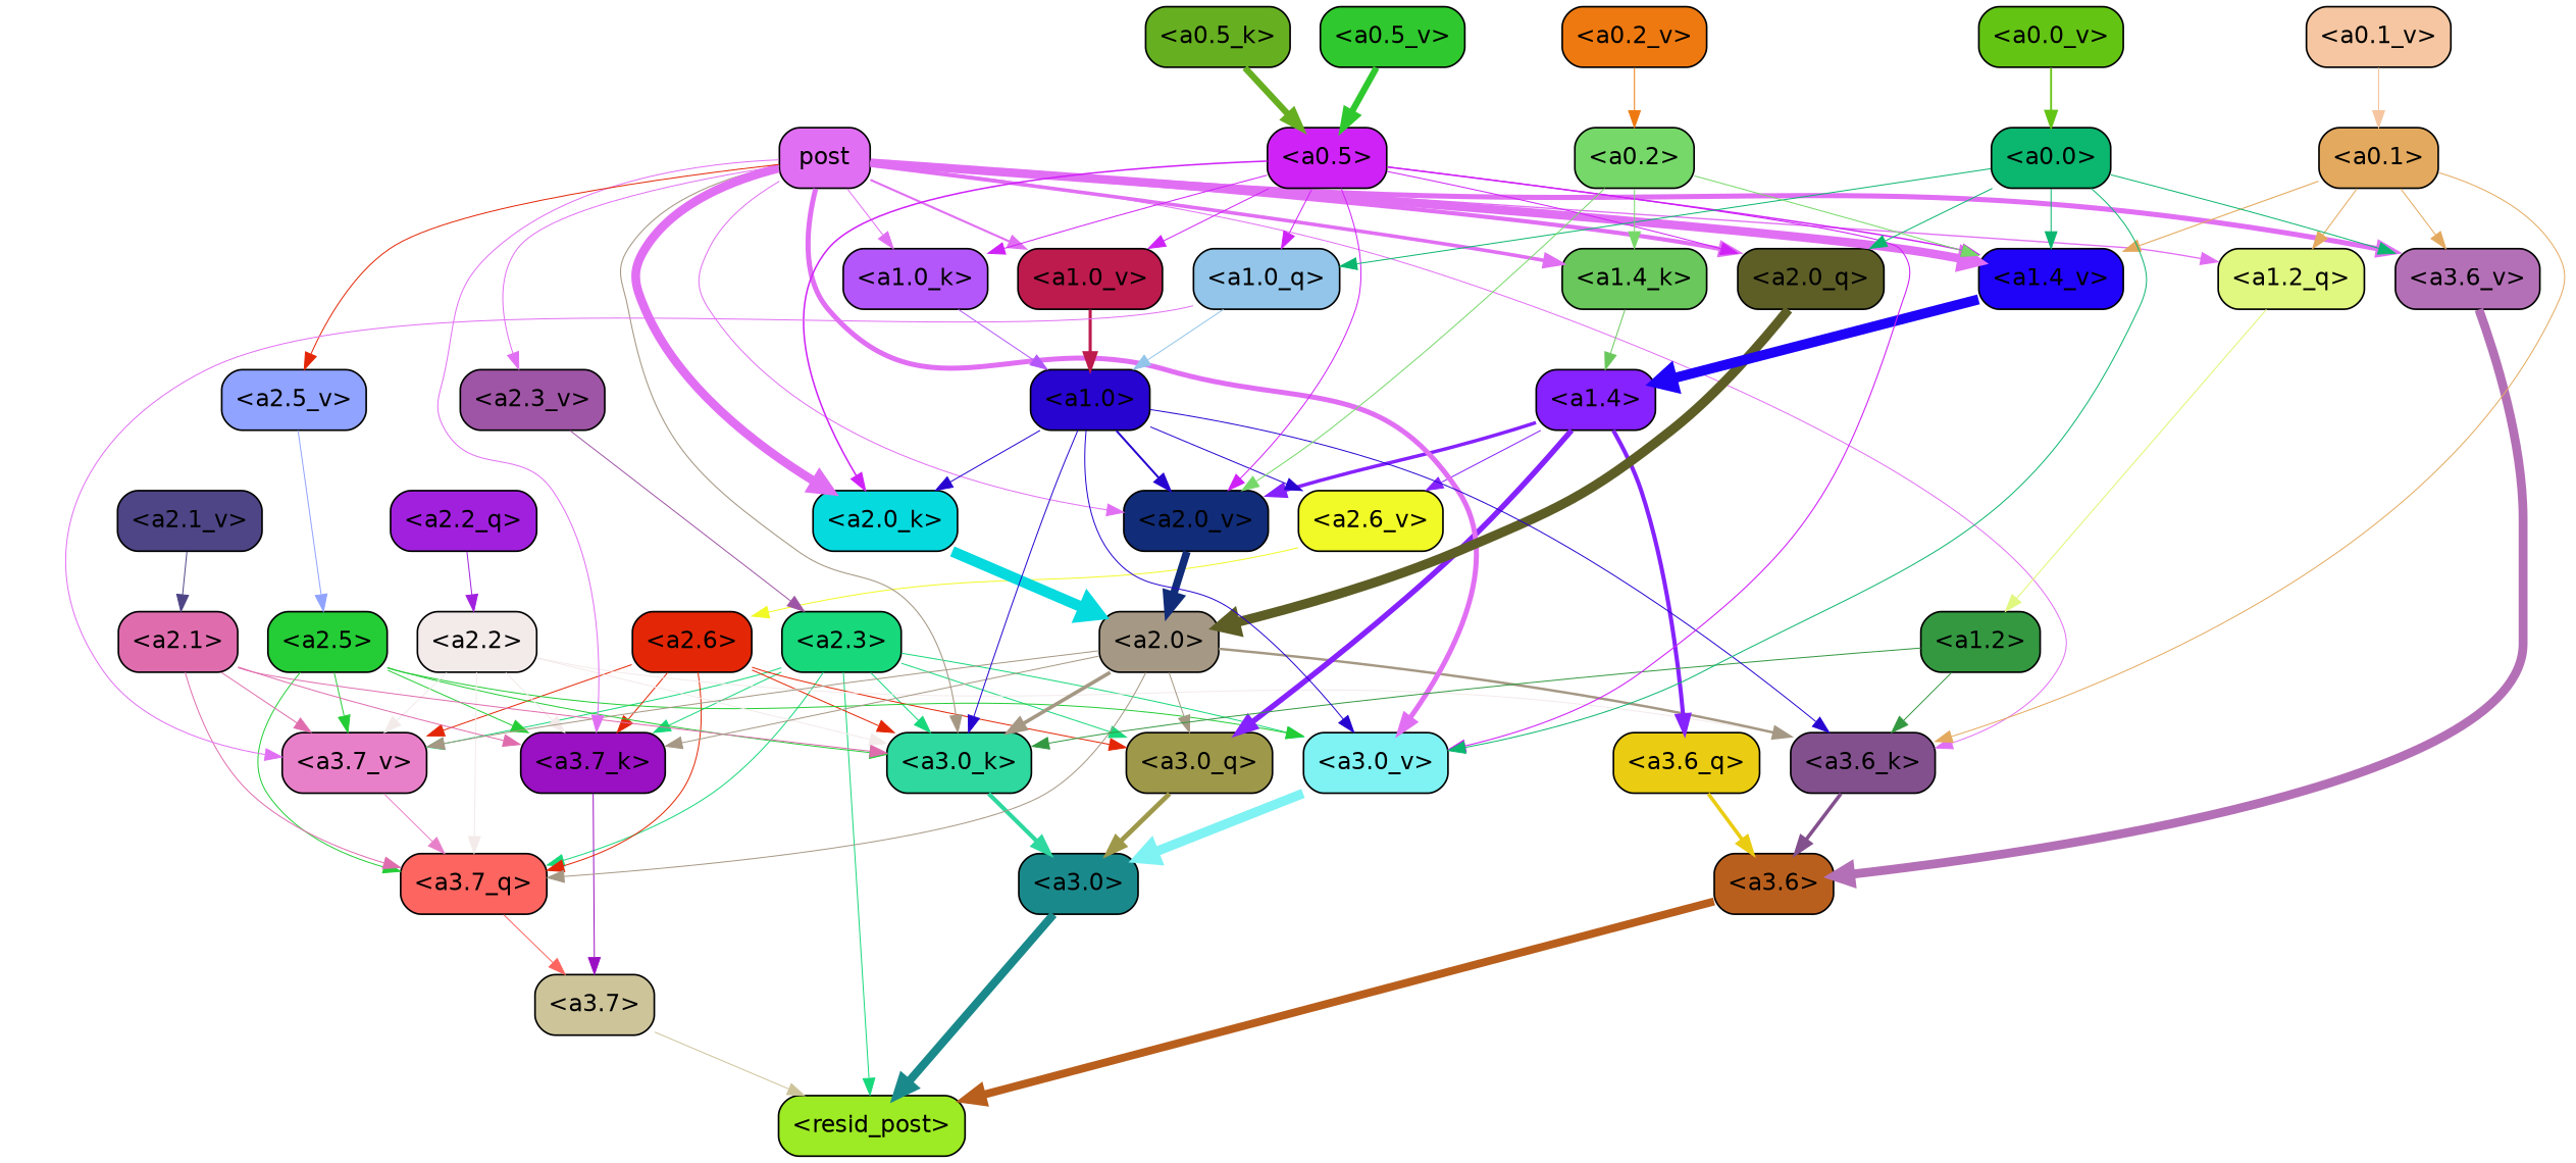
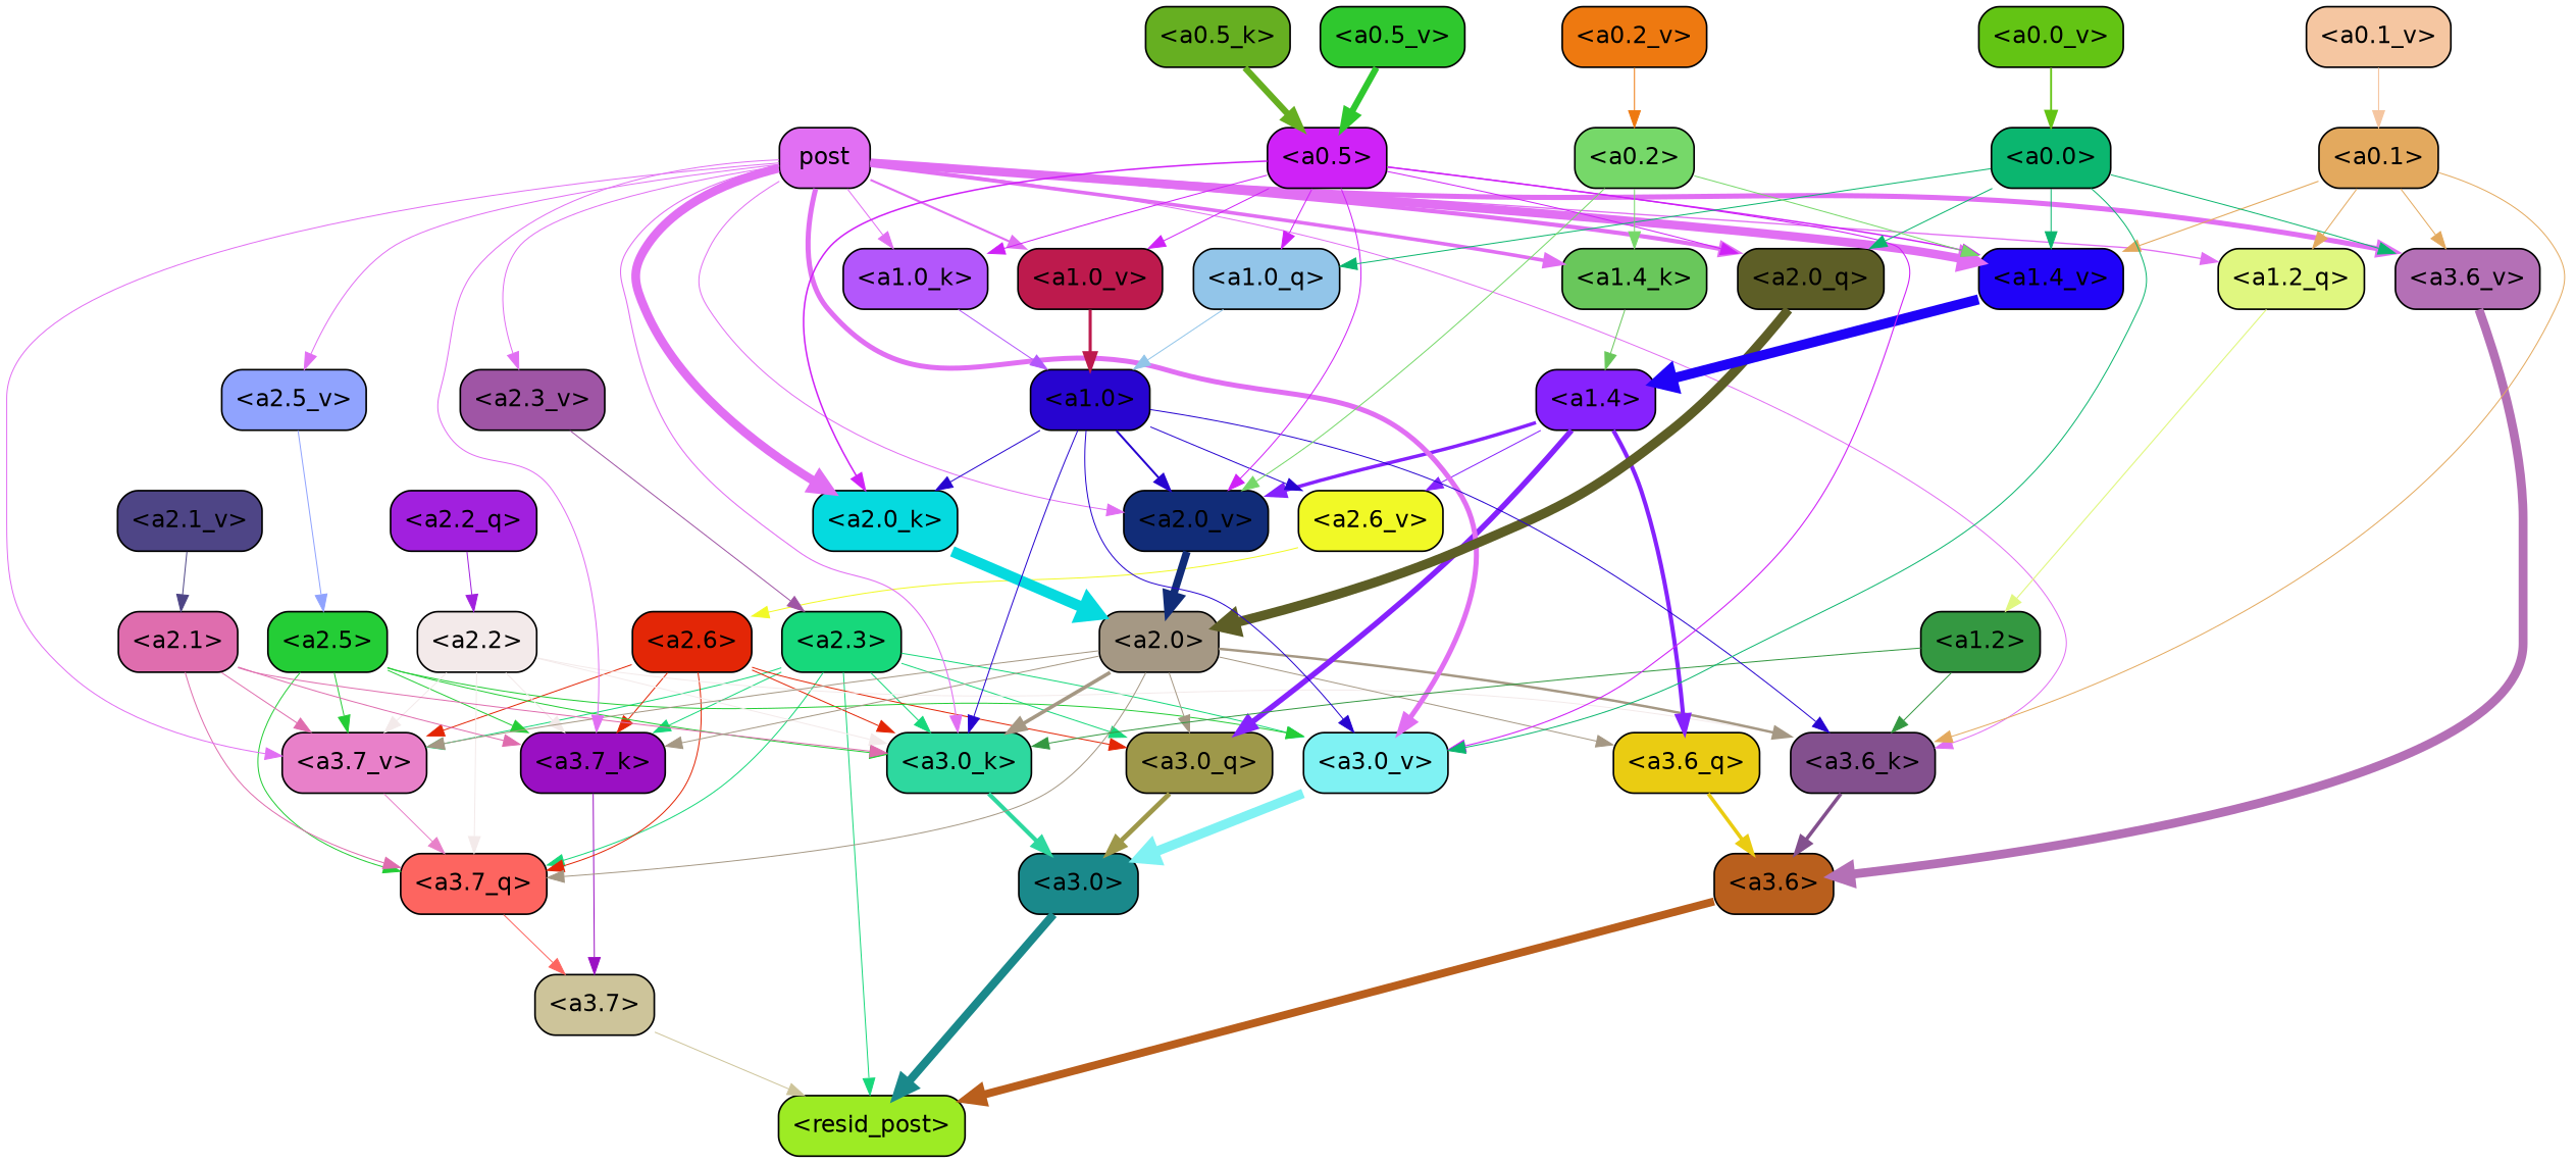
  strict digraph {
    splines=true
    node [color=black fontname=Helvetica shape=box style="filled, rounded"]
    edge [color="#e16ff3" penwidth=0.6]
    "<a3.7>" [fillcolor="#cdc49a"]
    "<resid_post>" [fillcolor="#9deb24"]
    "<a3.6>" [fillcolor="#b95f1d"]
    "<a3.0>" [fillcolor="#1a898b"]
    "<a2.3>" [fillcolor="#17d87b"]
    "<a3.7_q>" [fillcolor="#fd6560"]
    "<a3.0_q>" [fillcolor="#9e984a"]
    "<a3.7_k>" [fillcolor="#9a10c3"]
    "<a3.0_k>" [fillcolor="#2ed89f"]
    "<a3.7_v>" [fillcolor="#e880c9"]
    "<a3.0_v>" [fillcolor="#7ff2f3"]
    "<a3.6_q>" [fillcolor="#eacc12"]
    "<a3.6_k>" [fillcolor="#83508e"]
    "<a3.6_v>" [fillcolor="#b470b6"]
    "<a2.6>" [fillcolor="#e32606"]
    "<a2.5>" [fillcolor="#24cd36"]
    "<a2.2>" [fillcolor="#f3eaea"]
    "<a2.1>" [fillcolor="#df6dae"]
    "<a2.0>" [fillcolor="#a59884"]
    "<a1.4>" [fillcolor="#8622fd"]
    "<a2.6_v>" [fillcolor="#f1f926"]
    "<a2.0_v>" [fillcolor="#112c78"]
    n23 [fillcolor="#e16ff3" label=post]
    "<a2.0_q>" [fillcolor="#5d5e26"]
    "<a2.0_k>" [fillcolor="#05dadf"]
    "<a2.5_v>" [fillcolor="#90a3fe"]
    "<a2.3_v>" [fillcolor="#9f55a5"]
    "<a1.2_q>" [fillcolor="#e0f780"]
    "<a1.4_k>" [fillcolor="#69c75b"]
    "<a1.0_k>" [fillcolor="#b357fb"]
    "<a1.4_v>" [fillcolor="#1f02f8"]
    "<a1.0_v>" [fillcolor="#bd1a4d"]
    "<a1.2>" [fillcolor="#349841"]
    "<a1.0>" [fillcolor="#2704d0"]
    "<a0.5>" [fillcolor="#cf22f7"]
    "<a1.0_q>" [fillcolor="#92c5e9"]
    "<a0.1>" [fillcolor="#e3a95e"]
    "<a0.0>" [fillcolor="#0bb66f"]
    "<a2.2_q>" [fillcolor="#a120de"]
    "<a2.1_v>" [fillcolor="#4e4586"]
    "<a0.2>" [fillcolor="#76d869"]
    "<a0.5_k>" [fillcolor="#66af21"]
    "<a0.5_v>" [fillcolor="#2fc82e"]
    "<a0.2_v>" [fillcolor="#ee7910"]
    "<a0.1_v>" [fillcolor="#f5c6a1"]
    "<a0.0_v>" [fillcolor="#63c414"]
    "<a3.7>" -> "<resid_post>" [color="#cdc49a"]
    "<a3.6>" -> "<resid_post>" [color="#b95f1d" penwidth=4.7534414529800415]
    "<a3.0>" -> "<resid_post>" [color="#1a898b" penwidth=4.898576855659485]
    "<a2.3>" -> "<resid_post>" [color="#17d87b"]
    "<a2.3>" -> "<a3.7_q>" [color="#17d87b"]
    "<a2.3>" -> "<a3.0_q>" [color="#17d87b"]
    "<a2.3>" -> "<a3.7_k>" [color="#17d87b"]
    "<a2.3>" -> "<a3.0_k>" [color="#17d87b"]
    "<a2.3>" -> "<a3.7_v>" [color="#17d87b"]
    "<a2.3>" -> "<a3.0_v>" [color="#17d87b"]
    "<a3.7_q>" -> "<a3.7>" [color="#fd6560"]
    "<a3.0_q>" -> "<a3.0>" [color="#9e984a" penwidth=2.870753765106201]
    "<a3.7_k>" -> "<a3.7>" [color="#9a10c3"]
    "<a3.0_k>" -> "<a3.0>" [color="#2ed89f" penwidth=2.520303964614868]
    "<a3.7_v>" -> "<a3.7_q>" [color="#e880c9"]
    "<a3.0_v>" -> "<a3.0>" [color="#7ff2f3" penwidth=5.680712580680847]
    "<a3.6_q>" -> "<a3.6>" [color="#eacc12" penwidth=2.160832464694977]
    "<a3.6_k>" -> "<a3.6>" [color="#83508e" penwidth=2.13908451795578]
    "<a3.6_v>" -> "<a3.6>" [color="#b470b6" penwidth=5.297133803367615]
    "<a2.6>" -> "<a3.7_q>" [color="#e32606"]
    "<a2.6>" -> "<a3.0_q>" [color="#e32606"]
    "<a2.6>" -> "<a3.7_k>" [color="#e32606"]
    "<a2.6>" -> "<a3.0_k>" [color="#e32606"]
    "<a2.6>" -> "<a3.7_v>" [color="#e32606"]
    "<a2.5>" -> "<a3.7_q>" [color="#24cd36"]
    "<a2.5>" -> "<a3.7_k>" [color="#24cd36"]
    "<a2.5>" -> "<a3.0_k>" [color="#24cd36"]
    "<a2.5>" -> "<a3.7_v>" [color="#24cd36"]
    "<a2.5>" -> "<a3.0_v>" [color="#24cd36"]
    "<a2.2>" -> "<a3.7_q>" [color="#f3eaea"]
    "<a2.2>" -> "<a3.7_k>" [color="#f3eaea"]
    "<a2.2>" -> "<a3.0_k>" [color="#f3eaea"]
    "<a2.2>" -> "<a3.7_v>" [color="#f3eaea"]
    "<a2.2>" -> "<a3.6_k>" [color="#f3eaea"]
    "<a2.1>" -> "<a3.7_q>" [color="#df6dae"]
    "<a2.1>" -> "<a3.7_k>" [color="#df6dae"]
    "<a2.1>" -> "<a3.0_k>" [color="#df6dae"]
    "<a2.1>" -> "<a3.7_v>" [color="#df6dae"]
    "<a2.0>" -> "<a3.7_q>" [color="#a59884"]
    "<a2.0>" -> "<a3.0_q>" [color="#a59884"]
    "<a2.0>" -> "<a3.7_k>" [color="#a59884"]
    "<a2.0>" -> "<a3.0_k>" [color="#a59884" penwidth=2.18752121925354]
    "<a2.0>" -> "<a3.7_v>" [color="#a59884"]
+   "<a2.0>" -> "<a3.6_q>" [color="#a59884"]
    "<a2.0>" -> "<a3.6_k>" [color="#a59884" penwidth=1.4957321882247925]
    "<a1.4>" -> "<a3.0_q>" [color="#8622fd" penwidth=3.299744725227356]
    "<a1.4>" -> "<a3.6_q>" [color="#8622fd" penwidth=2.4829938411712646]
    "<a1.4>" -> "<a2.6_v>" [color="#8622fd"]
    "<a1.4>" -> "<a2.0_v>" [color="#8622fd" penwidth=2.092592429369688]
    "<a2.6_v>" -> "<a2.6>" [color="#f1f926"]
    "<a2.0_v>" -> "<a2.0>" [color="#112c78" penwidth=4.5695202350616455]
    n23 -> "<a3.7_k>"
-   n23 -> "<a3.0_k>" [color="#a59884" penwidth=0.6394047290086746]
-   "<a1.0_q>" -> "<a3.7_v>"
+   n23 -> "<a3.0_k>" [penwidth=0.6394047290086746]
+   n23 -> "<a3.7_v>"
    n23 -> "<a3.0_v>" [penwidth=3.0212591886520386]
    n23 -> "<a3.6_k>"
    n23 -> "<a3.6_v>" [penwidth=3.067279100418091]
    n23 -> "<a2.0_v>"
    n23 -> "<a2.0_q>" [penwidth=2.5355080366134644]
    n23 -> "<a2.0_k>" [penwidth=5.2180726528167725]
-   n23 -> "<a2.5_v>" [color="#e32606"]
+   n23 -> "<a2.5_v>"
    n23 -> "<a2.3_v>"
    n23 -> "<a1.2_q>" [penwidth=0.8094894886016846]
    n23 -> "<a1.4_k>" [penwidth=2.1732678413391113]
    n23 -> "<a1.0_k>"
    n23 -> "<a1.4_v>" [penwidth=5.162249565124512]
    n23 -> "<a1.0_v>" [penwidth=1.26457279920578]
    "<a2.0_q>" -> "<a2.0>" [color="#5d5e26" penwidth=5.681910276412964]
    "<a2.0_k>" -> "<a2.0>" [color="#05dadf" penwidth=6.447777509689331]
    "<a2.5_v>" -> "<a2.5>" [color="#90a3fe"]
    "<a2.3_v>" -> "<a2.3>" [color="#9f55a5"]
    "<a1.2_q>" -> "<a1.2>" [color="#e0f780" penwidth=0.6769798994064331]
    "<a1.4_k>" -> "<a1.4>" [color="#69c75b"]
    "<a1.0_k>" -> "<a1.0>" [color="#b357fb"]
    "<a1.4_v>" -> "<a1.4>" [color="#1f02f8" penwidth=6.016597509384155]
    "<a1.0_v>" -> "<a1.0>" [color="#bd1a4d" penwidth=1.8562973737716675]
    "<a1.2>" -> "<a3.0_k>" [color="#349841"]
    "<a1.2>" -> "<a3.6_k>" [color="#349841"]
    "<a1.0>" -> "<a3.0_k>" [color="#2704d0"]
    "<a1.0>" -> "<a3.0_v>" [color="#2704d0"]
    "<a1.0>" -> "<a3.6_k>" [color="#2704d0"]
    "<a1.0>" -> "<a2.6_v>" [color="#2704d0"]
    "<a1.0>" -> "<a2.0_v>" [color="#2704d0" penwidth=1.2132605910301208]
    "<a1.0>" -> "<a2.0_k>" [color="#2704d0"]
    "<a0.5>" -> "<a3.0_v>" [color="#cf22f7" penwidth=0.648682102560997]
    "<a0.5>" -> "<a2.0_v>" [color="#cf22f7"]
    "<a0.5>" -> "<a2.0_q>" [color="#cf22f7"]
    "<a0.5>" -> "<a2.0_k>" [color="#cf22f7" penwidth=0.9236047863960266]
    "<a0.5>" -> "<a1.0_k>" [color="#cf22f7"]
    "<a0.5>" -> "<a1.4_v>" [color="#cf22f7" penwidth=0.8783596754074097]
    "<a0.5>" -> "<a1.0_v>" [color="#cf22f7"]
    "<a0.5>" -> "<a1.0_q>" [color="#cf22f7"]
    "<a1.0_q>" -> "<a1.0>" [color="#92c5e9"]
    "<a0.1>" -> "<a3.6_k>" [color="#e3a95e"]
    "<a0.1>" -> "<a3.6_v>" [color="#e3a95e"]
    "<a0.1>" -> "<a1.2_q>" [color="#e3a95e"]
    "<a0.1>" -> "<a1.4_v>" [color="#e3a95e" penwidth=0.6490728855133057]
    "<a0.0>" -> "<a3.0_v>" [color="#0bb66f"]
    "<a0.0>" -> "<a3.6_v>" [color="#0bb66f"]
    "<a0.0>" -> "<a2.0_q>" [color="#0bb66f"]
    "<a0.0>" -> "<a1.4_v>" [color="#0bb66f"]
    "<a0.0>" -> "<a1.0_q>" [color="#0bb66f"]
    "<a2.2_q>" -> "<a2.2>" [color="#a120de"]
    "<a2.1_v>" -> "<a2.1>" [color="#4e4586"]
    "<a0.2>" -> "<a2.0_v>" [color="#76d869"]
    "<a0.2>" -> "<a1.4_k>" [color="#76d869"]
    "<a0.2>" -> "<a1.4_v>" [color="#76d869"]
    "<a0.5_k>" -> "<a0.5>" [color="#66af21" penwidth=3.7953722774982452]
    "<a0.5_v>" -> "<a0.5>" [color="#2fc82e" penwidth=3.805475652217865]
    "<a0.2_v>" -> "<a0.2>" [color="#ee7910"]
    "<a0.1_v>" -> "<a0.1>" [color="#f5c6a1" penwidth=0.6855120658874512]
    "<a0.0_v>" -> "<a0.0>" [color="#63c414" penwidth=1.1353182792663574]
  }
